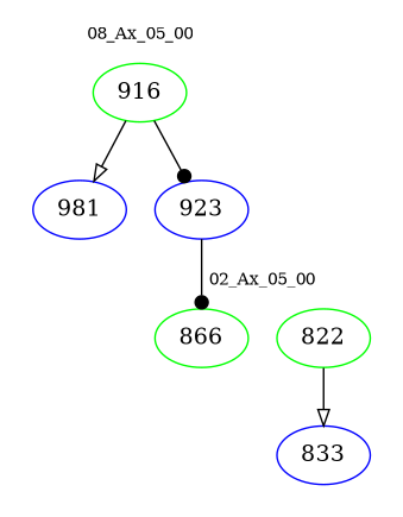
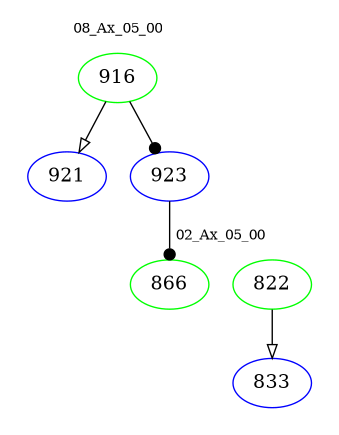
  digraph {
    node [color=green]
    edge [arrowhead=onormal color=black]
    n1 [label=916]
-   n2 [color=blue label=981]
+   n2 [color=blue label=921]
    n3 [color=blue label=923]
    n4 [label=822]
    n5 [color=blue label=833]
    n6 [label=866]
    subgraph cluster_1 {
      color=white
      fontsize=10
      label="08_Ax_05_00"
      n1
      n2
      n3
    }
    subgraph cluster_2 {
      color=white
      fontsize=10
      label="02_Ax_05_00"
      n4
      n5
      n6
    }
    n1 -> n2
    n1 -> n3 [arrowhead=dot]
    n3 -> n6 [arrowhead=dot]
    n4 -> n5
  }
